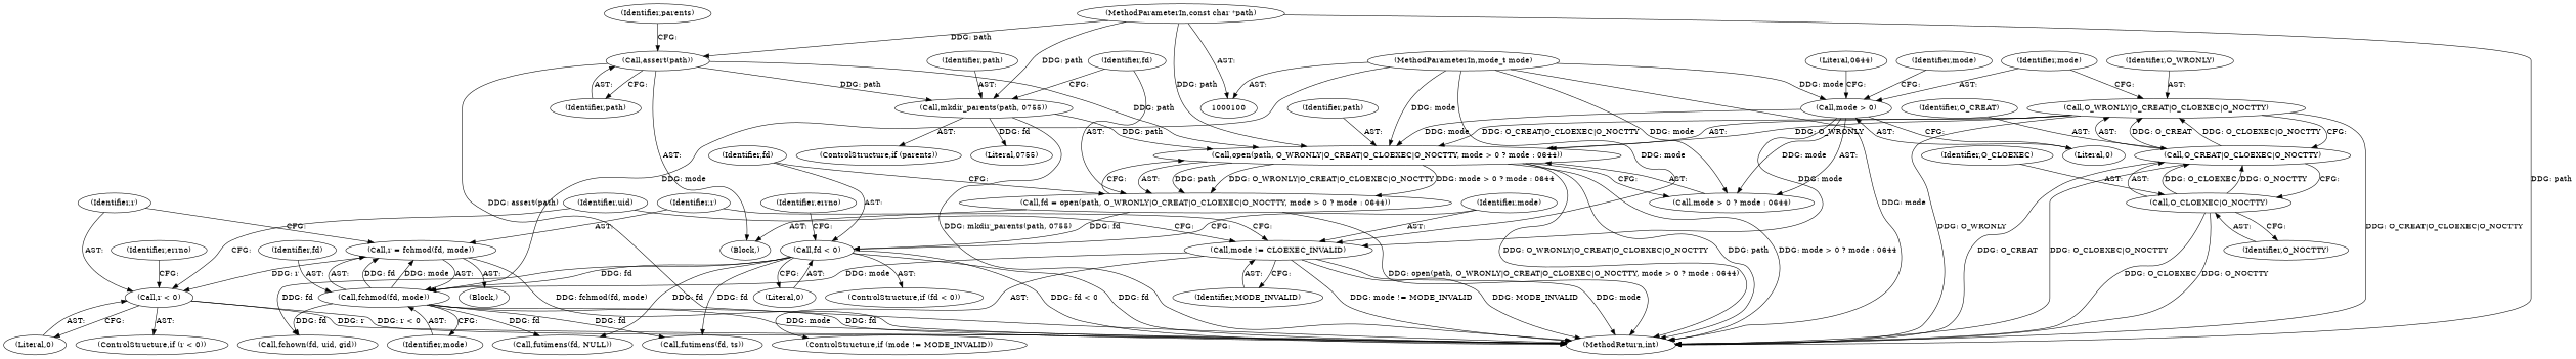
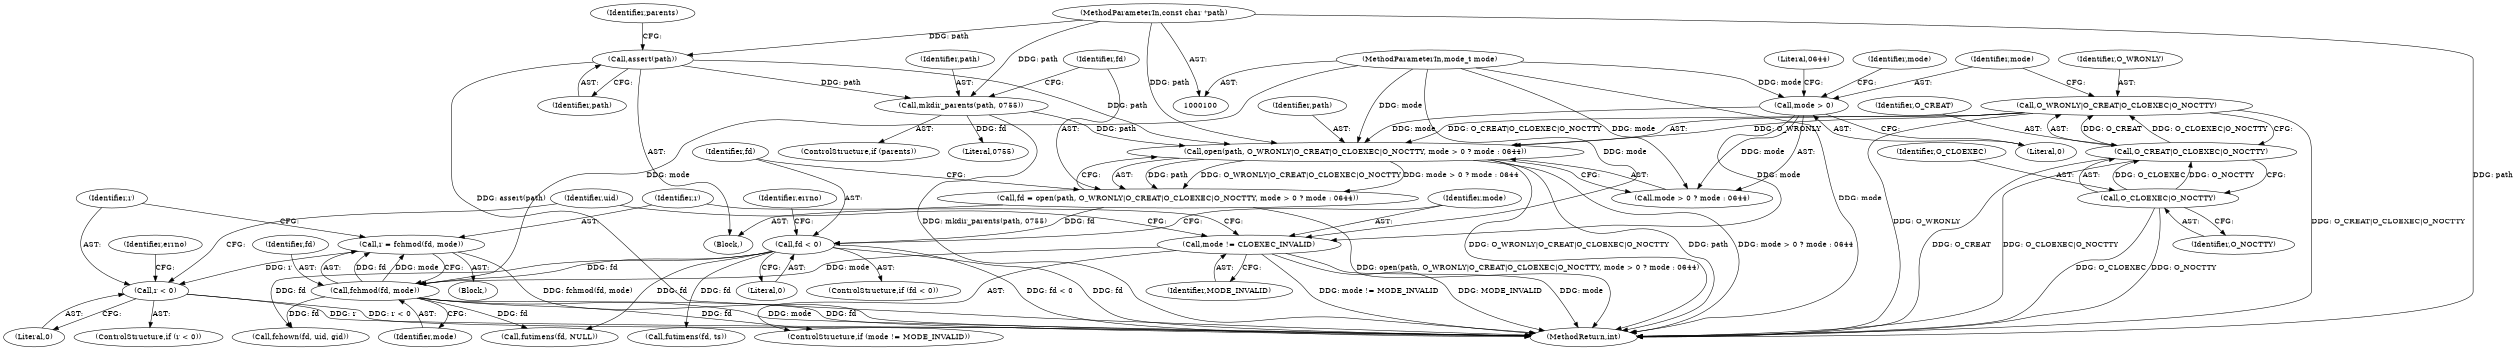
  digraph {
    n1 [label="(Call,r = fchmod(fd, mode))"]
    n2 [label="(Call,fchmod(fd, mode))"]
    n3 [label="(Call,r < 0)"]
    n4 [label="(MethodReturn,int)"]
    n5 [label="(Block,)"]
    n6 [label="(Call,fchown(fd, uid, gid))"]
    n7 [label="(Call,futimens(fd, NULL))"]
    n8 [label="(Identifier,mode)"]
    n9 [label="(Call,futimens(fd, ts))"]
    n10 [label="(Literal,0)"]
    n11 [label="(ControlStructure,if (r < 0))"]
    n12 [label="(Call,fd < 0)"]
    n13 [label="(Literal,0)"]
    n14 [label="(ControlStructure,if (fd < 0))"]
    n15 [label="(Call,fd = open(path, O_WRONLY|O_CREAT|O_CLOEXEC|O_NOCTTY, mode > 0 ? mode : 0644))"]
    n16 [label="(Call,open(path, O_WRONLY|O_CREAT|O_CLOEXEC|O_NOCTTY, mode > 0 ? mode : 0644))"]
    n17 [label="(Block,)"]
    n18 [label="(Call,mode > 0 ? mode : 0644)"]
    n19 [label="(Call,mkdir_parents(path, 0755))"]
    n20 [label="(ControlStructure,if (parents))"]
    n21 [label="(Literal,0755)"]
    n22 [label="(Call,assert(path))"]
    n23 [label="(Identifier,path)"]
    n24 [label="(MethodParameterIn,const char *path)"]
    1000100
    n26 [label="(Call,O_WRONLY|O_CREAT|O_CLOEXEC|O_NOCTTY)"]
    n27 [label="(Call,O_CREAT|O_CLOEXEC|O_NOCTTY)"]
    n28 [label="(Call,O_CLOEXEC|O_NOCTTY)"]
    n29 [label="(Identifier,O_NOCTTY)"]
    n30 [label="(Call,mode > 0)"]
    n31 [label="(Call,mode != CLOEXEC_INVALID)"]
    n32 [label="(Literal,0)"]
    n33 [label="(Identifier,MODE_INVALID)"]
    n34 [label="(ControlStructure,if (mode != MODE_INVALID))"]
    n35 [label="(MethodParameterIn,mode_t mode)"]
    n36 [label="(Identifier,errno)"]
    n37 [label="(Identifier,O_WRONLY)"]
    n38 [label="(Identifier,parents)"]
    n39 [label="(Identifier,O_CLOEXEC)"]
    n40 [label="(Identifier,fd)"]
    n41 [label="(Identifier,r)"]
    n42 [label="(Literal,0644)"]
    n43 [label="(Identifier,fd)"]
    n44 [label="(Identifier,path)"]
    n45 [label="(Identifier,fd)"]
    n46 [label="(Identifier,r)"]
    n47 [label="(Identifier,mode)"]
    n48 [label="(Identifier,mode)"]
    n49 [label="(Identifier,uid)"]
    n50 [label="(Identifier,errno)"]
    n51 [label="(Identifier,mode)"]
    n52 [label="(Identifier,path)"]
    n53 [label="(Identifier,O_CREAT)"]
-   n1 -> n2 [label="AST: "]
+   n1 -> n2 [label="CFG: "]
    n1 -> n3 [label="DDG: r"]
    n1 -> n4 [label="DDG: fchmod(fd, mode)"]
    n1 -> n5 [label="AST: "]
    n2 -> n1 [label="AST: "]
    n2 -> n1 [label="DDG: fd"]
    n2 -> n1 [label="DDG: mode"]
    n2 -> n4 [label="DDG: fd"]
    n2 -> n4 [label="DDG: mode"]
    n2 -> n6 [label="DDG: fd"]
    n2 -> n7 [label="DDG: fd"]
    n2 -> n8 [label="CFG: "]
-   n2 -> n9 [label="DDG: fd"]
+   n2 -> n34 [label="DDG: fd"]
    n3 -> n4 [label="DDG: r < 0"]
    n3 -> n4 [label="DDG: r"]
    n3 -> n10 [label="CFG: "]
    n3 -> n11 [label="AST: "]
    n8 -> n2 [label="AST: "]
    n10 -> n3 [label="AST: "]
    n12 -> n2 [label="DDG: fd"]
    n12 -> n4 [label="DDG: fd < 0"]
    n12 -> n4 [label="DDG: fd"]
    n12 -> n6 [label="DDG: fd"]
    n12 -> n7 [label="DDG: fd"]
    n12 -> n9 [label="DDG: fd"]
    n12 -> n13 [label="CFG: "]
    n12 -> n14 [label="AST: "]
    n13 -> n12 [label="AST: "]
    n15 -> n4 [label="DDG: open(path, O_WRONLY|O_CREAT|O_CLOEXEC|O_NOCTTY, mode > 0 ? mode : 0644)"]
    n15 -> n12 [label="DDG: fd"]
    n15 -> n16 [label="CFG: "]
    n15 -> n17 [label="AST: "]
    n16 -> n4 [label="DDG: O_WRONLY|O_CREAT|O_CLOEXEC|O_NOCTTY"]
    n16 -> n4 [label="DDG: path"]
    n16 -> n4 [label="DDG: mode > 0 ? mode : 0644"]
    n16 -> n15 [label="AST: "]
    n16 -> n15 [label="DDG: path"]
    n16 -> n15 [label="DDG: O_WRONLY|O_CREAT|O_CLOEXEC|O_NOCTTY"]
    n16 -> n15 [label="DDG: mode > 0 ? mode : 0644"]
    n16 -> n18 [label="CFG: "]
    n18 -> n16 [label="AST: "]
    n19 -> n4 [label="DDG: mkdir_parents(path, 0755)"]
    n19 -> n16 [label="DDG: path"]
    n19 -> n20 [label="AST: "]
    n19 -> n21 [label="DDG: fd"]
    n22 -> n4 [label="DDG: assert(path)"]
    n22 -> n16 [label="DDG: path"]
    n22 -> n17 [label="AST: "]
    n22 -> n19 [label="DDG: path"]
    n22 -> n23 [label="CFG: "]
    n23 -> n22 [label="AST: "]
    n24 -> n4 [label="DDG: path"]
    n24 -> n16 [label="DDG: path"]
    n24 -> n19 [label="DDG: path"]
    n24 -> n22 [label="DDG: path"]
    n24 -> 1000100 [label="AST: "]
    n26 -> n4 [label="DDG: O_CREAT|O_CLOEXEC|O_NOCTTY"]
    n26 -> n4 [label="DDG: O_WRONLY"]
    n26 -> n16 [label="AST: "]
    n26 -> n16 [label="DDG: O_WRONLY"]
    n26 -> n16 [label="DDG: O_CREAT|O_CLOEXEC|O_NOCTTY"]
    n26 -> n27 [label="CFG: "]
    n27 -> n4 [label="DDG: O_CLOEXEC|O_NOCTTY"]
    n27 -> n4 [label="DDG: O_CREAT"]
    n27 -> n26 [label="AST: "]
    n27 -> n26 [label="DDG: O_CREAT"]
    n27 -> n26 [label="DDG: O_CLOEXEC|O_NOCTTY"]
    n27 -> n28 [label="CFG: "]
    n28 -> n4 [label="DDG: O_CLOEXEC"]
    n28 -> n4 [label="DDG: O_NOCTTY"]
    n28 -> n27 [label="AST: "]
    n28 -> n27 [label="DDG: O_CLOEXEC"]
    n28 -> n27 [label="DDG: O_NOCTTY"]
    n28 -> n29 [label="CFG: "]
    n29 -> n28 [label="AST: "]
    n30 -> n16 [label="DDG: mode"]
    n30 -> n18 [label="AST: "]
    n30 -> n18 [label="DDG: mode"]
    n30 -> n31 [label="DDG: mode"]
    n30 -> n32 [label="CFG: "]
    n31 -> n2 [label="DDG: mode"]
    n31 -> n4 [label="DDG: mode != MODE_INVALID"]
    n31 -> n4 [label="DDG: MODE_INVALID"]
    n31 -> n4 [label="DDG: mode"]
    n31 -> n33 [label="CFG: "]
    n31 -> n34 [label="AST: "]
    n32 -> n30 [label="AST: "]
    n33 -> n31 [label="AST: "]
    n35 -> n2 [label="DDG: mode"]
    n35 -> n4 [label="DDG: mode"]
    n35 -> n16 [label="DDG: mode"]
    n35 -> n18 [label="DDG: mode"]
    n35 -> 1000100 [label="AST: "]
    n35 -> n30 [label="DDG: mode"]
    n35 -> n31 [label="DDG: mode"]
    n36 -> n12 [label="CFG: "]
    n37 -> n26 [label="AST: "]
    n38 -> n22 [label="CFG: "]
    n39 -> n28 [label="AST: "]
    n40 -> n15 [label="AST: "]
    n40 -> n19 [label="CFG: "]
    n41 -> n1 [label="AST: "]
    n41 -> n31 [label="CFG: "]
    n42 -> n30 [label="CFG: "]
    n43 -> n12 [label="AST: "]
    n43 -> n15 [label="CFG: "]
    n44 -> n19 [label="AST: "]
    n45 -> n2 [label="AST: "]
    n46 -> n1 [label="CFG: "]
    n46 -> n3 [label="AST: "]
    n47 -> n12 [label="CFG: "]
    n47 -> n31 [label="AST: "]
    n48 -> n26 [label="CFG: "]
    n48 -> n30 [label="AST: "]
    n49 -> n3 [label="CFG: "]
    n49 -> n31 [label="CFG: "]
    n50 -> n3 [label="CFG: "]
    n51 -> n30 [label="CFG: "]
    n52 -> n16 [label="AST: "]
    n53 -> n27 [label="AST: "]
  }
